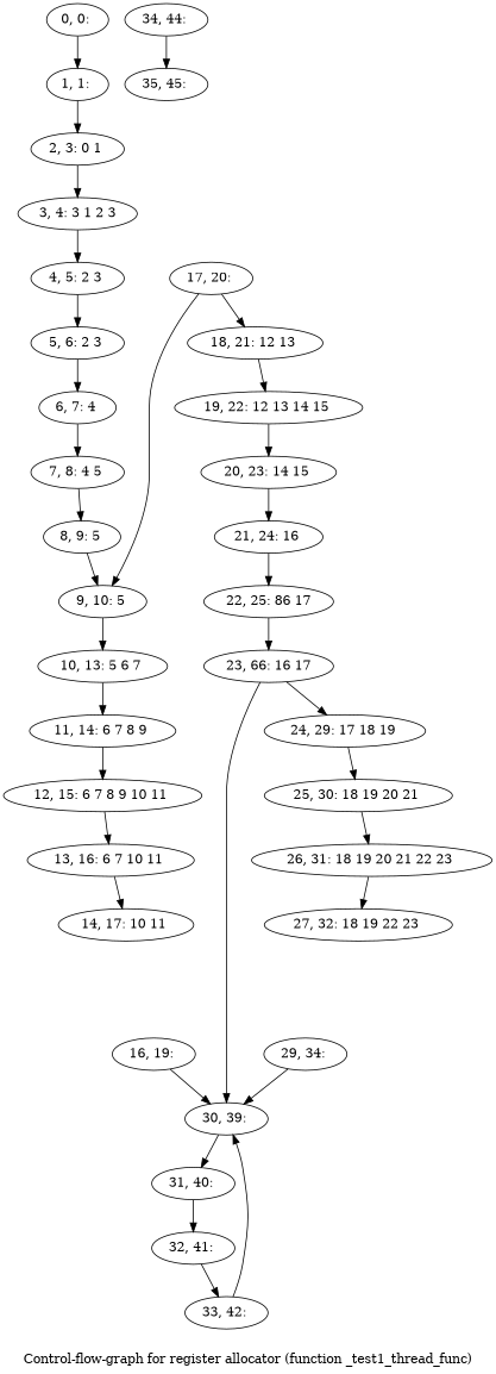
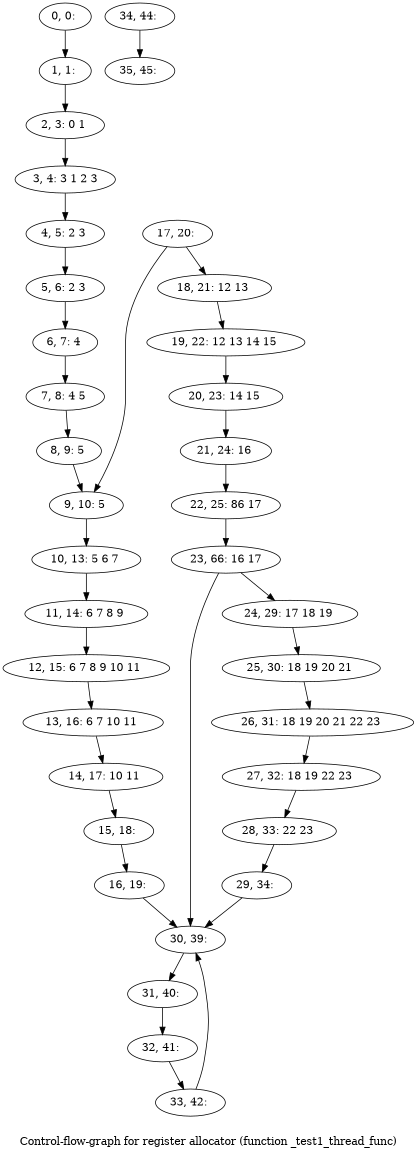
  digraph {
    label="Control-flow-graph for register allocator (function _test1_thread_func)"
    n1 [label="0, 0: "]
    n2 [label="1, 1: "]
    n3 [label="2, 3: 0 1 "]
    n4 [label="3, 4: 3 1 2 3"]
    n5 [label="4, 5: 2 3 "]
    n6 [label="5, 6: 2 3 "]
    n7 [label="6, 7: 4 "]
    n8 [label="7, 8: 4 5 "]
    n9 [label="8, 9: 5 "]
    n10 [label="9, 10: 5 "]
    n11 [label="10, 13: 5 6 7 "]
    n12 [label="11, 14: 6 7 8 9 "]
    n13 [label="17, 20: "]
    n14 [label="18, 21: 12 13 "]
    n15 [label="12, 15: 6 7 8 9 10 11 "]
    n16 [label="13, 16: 6 7 10 11 "]
    n17 [label="14, 17: 10 11 "]
+   n18 [label="15, 18: "]
    n19 [label="16, 19: "]
    n20 [label="30, 39: "]
    n21 [label="31, 40: "]
    n22 [label="19, 22: 12 13 14 15 "]
    n23 [label="20, 23: 14 15 "]
    n24 [label="21, 24: 16 "]
    n25 [label="22, 25: 86 17"]
    n26 [label="23, 66: 16 17"]
    n27 [label="24, 29: 17 18 19 "]
    n28 [label="25, 30: 18 19 20 21 "]
    n29 [label="26, 31: 18 19 20 21 22 23 "]
    n30 [label="27, 32: 18 19 22 23 "]
+   n31 [label="28, 33: 22 23 "]
    n32 [label="29, 34: "]
    n33 [label="32, 41: "]
    n34 [label="33, 42: "]
    n35 [label="34, 44: "]
    n36 [label="35, 45: "]
    n1 -> n2
    n2 -> n3
    n3 -> n4
    n4 -> n5
    n5 -> n6
    n6 -> n7
    n7 -> n8
    n8 -> n9
    n9 -> n10
    n10 -> n11
    n11 -> n12
    n12 -> n15
    n13 -> n10
    n13 -> n14
    n14 -> n22
    n15 -> n16
    n16 -> n17
+   n17 -> n18
+   n18 -> n19
    n19 -> n20
    n20 -> n21
    n21 -> n33
    n22 -> n23
    n23 -> n24
    n24 -> n25
    n25 -> n26
    n26 -> n20
    n26 -> n27
    n27 -> n28
    n28 -> n29
    n29 -> n30
+   n30 -> n31
+   n31 -> n32
    n32 -> n20
    n33 -> n34
    n34 -> n20
    n35 -> n36
  }
